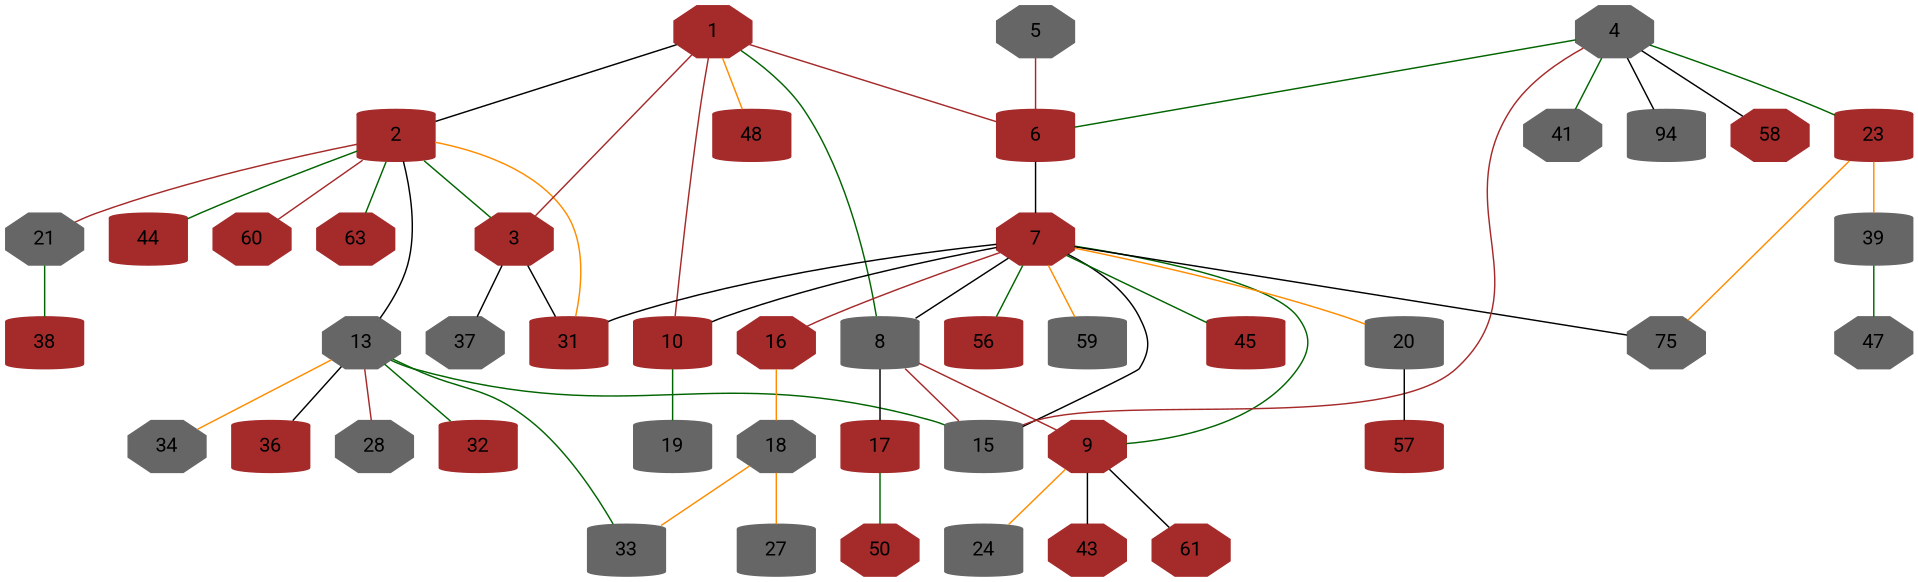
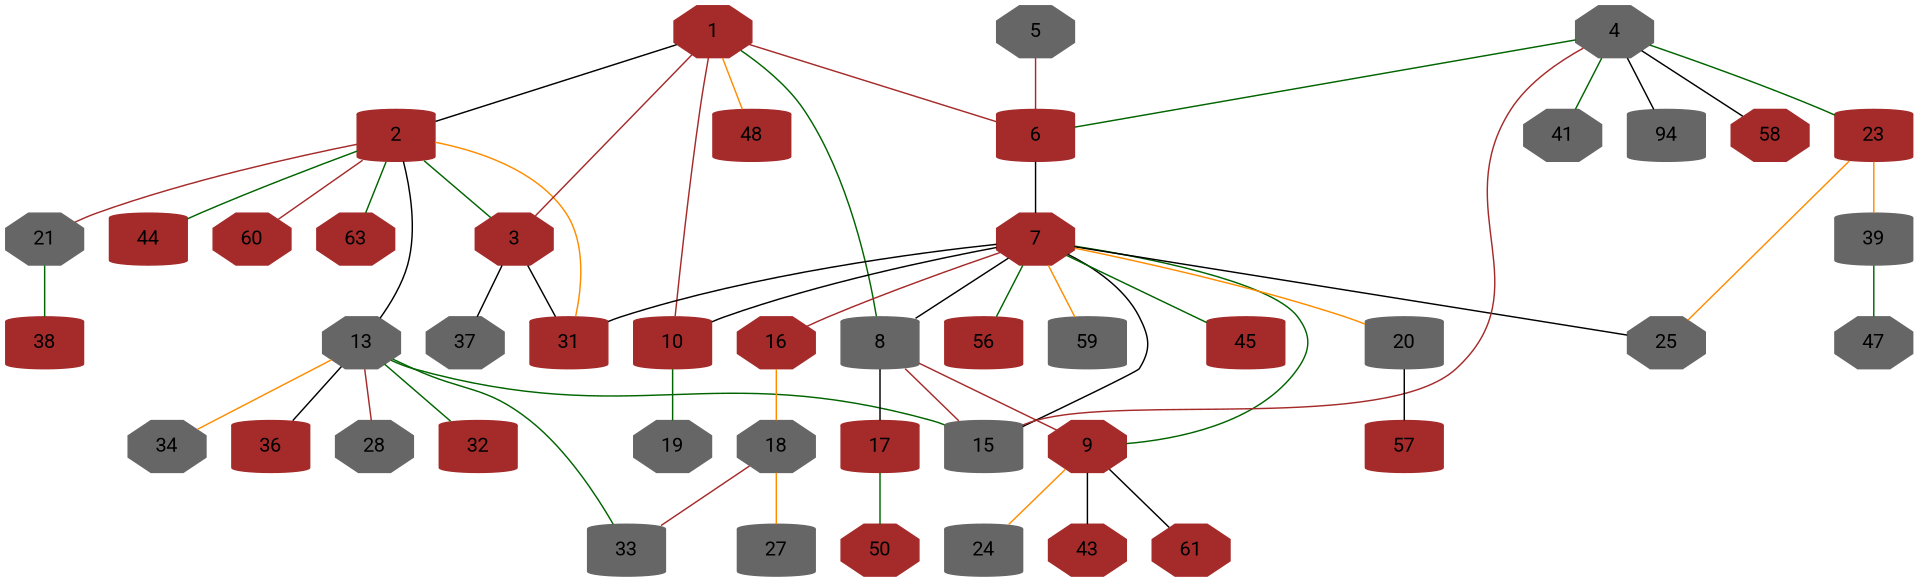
  graph {
    fontname=Roboto
    node [color=brown fontname=Roboto shape=cylinder style=filled]
    edge [color=darkgreen fontname=Roboto]
    2 [super="+26+49+52"]
    3 [shape=octagon]
    13 [color=gray40 shape=octagon super="+14"]
    21 [color=gray40 shape=octagon]
    31 [super="+64"]
    44
    60 [shape=octagon]
    63 [shape=octagon]
    1 [shape=octagon]
    6 [super="+55"]
    8 [color=gray40]
    10 [super="+53+29+11"]
    48
    37 [color=gray40 shape=octagon]
    7 [shape=octagon super="+12"]
    15 [color=gray40]
    9 [shape=octagon]
    17 [super="+42+35"]
-   19 [color=gray40]
+   19 [color=gray40 shape=octagon]
    28 [color=gray40 shape=octagon super="+40"]
    32
    33 [color=gray40]
    34 [color=gray40 shape=octagon]
    36
    38
    4 [color=gray40 shape=octagon super="+22"]
    23
    41 [color=gray40 shape=octagon]
    n29 [color=gray40 label=94]
    58 [shape=octagon]
    5 [color=gray40 shape=octagon]
-   25 [color=gray40 shape=octagon label=75]
+   25 [color=gray40 shape=octagon]
    39 [color=gray40 super="+65+66"]
    16 [shape=octagon]
    20 [color=gray40 super="+46"]
    45
    56
    59 [color=gray40]
    24 [color=gray40]
    43 [shape=octagon]
    61 [shape=octagon]
    18 [color=gray40 shape=octagon super="+30"]
    57
    50 [shape=octagon]
    27 [color=gray40]
    47 [color=gray40 shape=octagon]
    2 -- 3
    2 -- 13 [color=black]
    2 -- 21 [color=brown]
    2 -- 31 [color=darkorange]
    2 -- 44
    2 -- 60 [color=brown]
    2 -- 63
    3 -- 31 [color=black]
    3 -- 37 [color=black]
    13 -- 15 [weight=2]
    13 -- 28 [color=brown]
    13 -- 32
    13 -- 33
    13 -- 34 [color=darkorange]
    13 -- 36 [color=black]
    21 -- 38
    1 -- 2 [color=black]
    1 -- 3 [color=brown]
    1 -- 6 [color=brown]
    1 -- 8
    1 -- 10 [color=brown]
    1 -- 48 [color=darkorange]
    6 -- 7 [color=black weight=2]
    8 -- 15 [color=brown]
    8 -- 9 [color=brown]
    8 -- 17 [color=black]
    10 -- 19
    7 -- 31 [color=black]
    7 -- 8 [color=black]
    7 -- 10 [color=black weight=2]
    7 -- 15 [color=black]
    7 -- 9
    7 -- 25 [color=black]
    7 -- 16 [color=brown]
    7 -- 20 [color=darkorange]
    7 -- 45
    7 -- 56
    7 -- 59 [color=darkorange]
    9 -- 24 [color=darkorange]
    9 -- 43 [color=black]
    9 -- 61 [color=black]
    17 -- 50
    4 -- 6
    4 -- 15 [color=brown]
    4 -- 23
    4 -- 41
    4 -- n29 [color=black]
    4 -- 58 [color=black]
    23 -- 25 [color=darkorange]
    23 -- 39 [color=darkorange]
    5 -- 6 [color=brown]
    39 -- 47
    16 -- 18 [color=darkorange]
    20 -- 57 [color=black]
-   18 -- 33 [color=darkorange]
+   18 -- 33 [color=brown]
    18 -- 27 [color=darkorange]
  }
